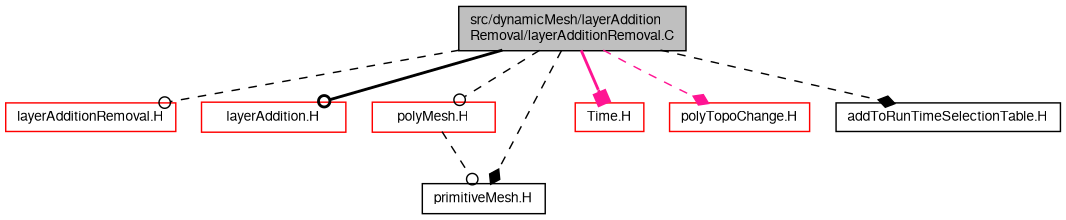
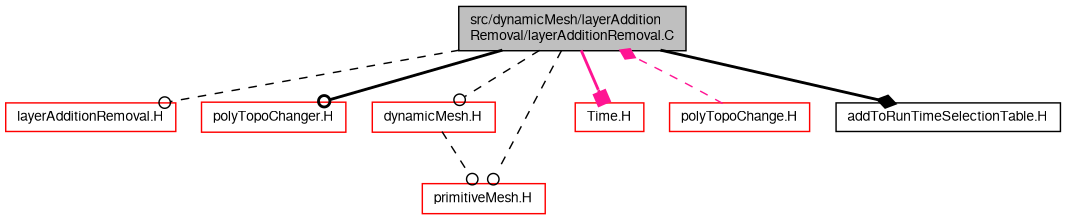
  digraph {
    node [color=red fontname=FreeSans fontsize=10 shape=record]
    edge [arrowhead=odot color=black fontname=FreeSans fontsize=10 labelfontname=FreeSans labelfontsize=10 style=dashed]
    n1 [color=black fillcolor=grey75 fontcolor=black height=0.2 label="src/dynamicMesh/layerAddition\lRemoval/layerAdditionRemoval.C" style=filled width=0.4]
    n2 [height=0.2 label="layerAdditionRemoval.H" width=0.4]
-   n3 [height=0.2 label="layerAddition.H" width=0.4]
-   n4 [height=0.2 label="polyMesh.H" width=0.4]
-   n5 [color=black height=0.2 label="primitiveMesh.H" width=0.4]
+   n3 [height=0.2 label="polyTopoChanger.H" width=0.4]
+   n4 [height=0.2 label="dynamicMesh.H" width=0.4]
+   n5 [height=0.2 label="primitiveMesh.H" width=0.4]
    n6 [height=0.2 label="Time.H" width=0.4]
    n7 [height=0.2 label="polyTopoChange.H" width=0.4]
    n8 [color=black height=0.2 label="addToRunTimeSelectionTable.H" width=0.4]
    n1 -> n2
    n1 -> n3 [style=bold]
    n1 -> n4
-   n1 -> n5 [arrowhead=diamond]
+   n1 -> n5
    n1 -> n6 [arrowhead=box color=deeppink style=bold]
-   n1 -> n7 [arrowhead=diamond color=deeppink]
-   n1 -> n8 [arrowhead=diamond]
+   n7 -> n1 [arrowhead=diamond color=deeppink]
+   n1 -> n8 [arrowhead=diamond style=bold]
    n4 -> n5
  }
